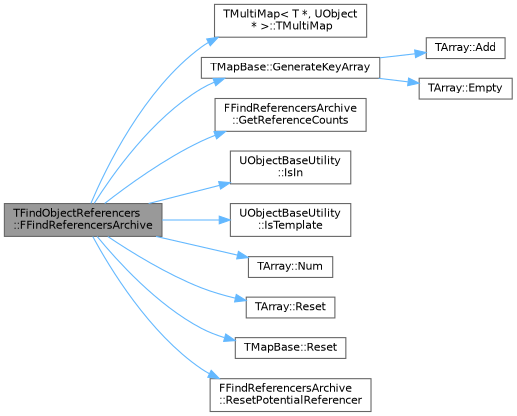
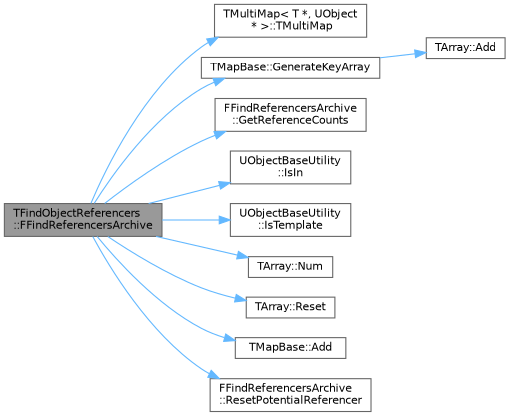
  digraph {
    rankdir=LR
    node [color=grey40 fillcolor=white fontname=Helvetica fontsize=10 shape=box style=filled]
    edge [color=steelblue1 fontname=Helvetica fontsize=10 labelfontname=Helvetica labelfontsize=10 style=solid]
    n1 [color=gray40 fillcolor=grey60 fontcolor=black height=0.2 label="TFindObjectReferencers\l::FFindReferencersArchive" width=0.4]
    n2 [height=0.2 label="TMultiMap\< T *, UObject\l * \>::TMultiMap" width=0.4]
    n3 [height=0.2 label="TMapBase::GenerateKeyArray" width=0.4]
    n4 [height=0.2 label="FFindReferencersArchive\l::GetReferenceCounts" width=0.4]
    n5 [height=0.2 label="UObjectBaseUtility\l::IsIn" width=0.4]
    n6 [height=0.2 label="UObjectBaseUtility\l::IsTemplate" width=0.4]
    n7 [height=0.2 label="TArray::Num" width=0.4]
    n8 [height=0.2 label="TArray::Reset" width=0.4]
-   n9 [height=0.2 label="TMapBase::Reset" width=0.4]
+   n9 [height=0.2 label="TMapBase::Add" width=0.4]
    n10 [height=0.2 label="FFindReferencersArchive\l::ResetPotentialReferencer" width=0.4]
    n11 [height=0.2 label="TArray::Add" width=0.4]
-   n12 [height=0.2 label="TArray::Empty" width=0.4]
    n1 -> n2
    n1 -> n3
    n1 -> n4
    n1 -> n5
    n1 -> n6
    n1 -> n7
    n1 -> n8
    n1 -> n9
    n1 -> n10
    n3 -> n11
-   n3 -> n12
  }
